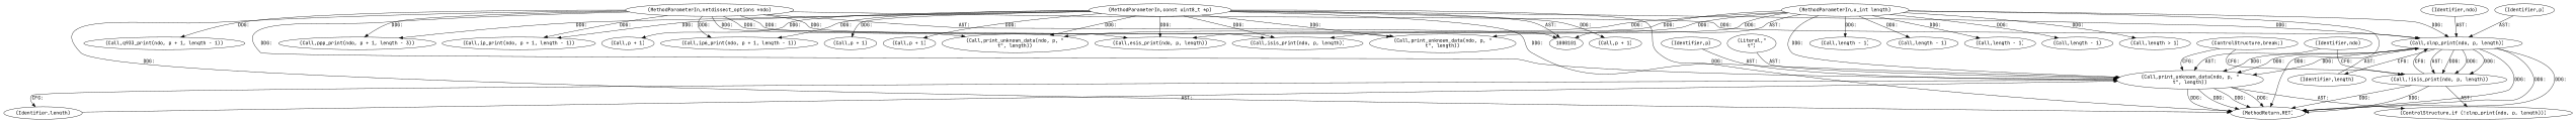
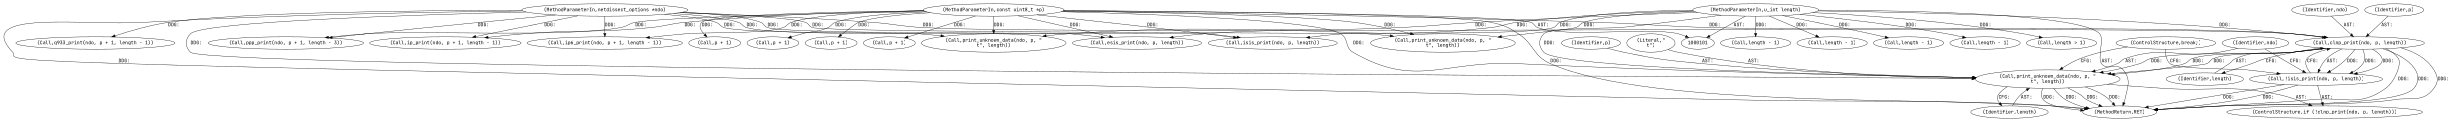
  digraph {
    fontname="JetBrains Mono"
    node [fontname="JetBrains Mono"]
    edge [fontname="JetBrains Mono"]
    n1 [label="(Call,clnp_print(ndo, p, length))"]
    n2 [label="(Call,!isis_print(ndo, p, length))"]
    n3 [label="(Call,print_unknown_data(ndo, p, \"\n\t\", length))"]
    n4 [label="(MethodReturn,RET)"]
    n5 [label="(Identifier,length)"]
    n6 [label="(ControlStructure,if (!clnp_print(ndo, p, length)))"]
    n7 [label="(Identifier,length)"]
    n8 [label="(MethodParameterIn,netdissect_options *ndo)"]
    n9 [label="(Call,q933_print(ndo, p + 1, length - 1))"]
    n10 [label="(Call,ip_print(ndo, p + 1, length - 1))"]
    n11 [label="(Call,ip6_print(ndo, p + 1, length - 1))"]
    n12 [label="(Call,print_unknown_data(ndo, p, \"\n\t\", length))"]
    n13 [label="(Call,esis_print(ndo, p, length))"]
    n14 [label="(Call,isis_print(ndo, p, length))"]
    n15 [label="(Call,ppp_print(ndo, p + 1, length - 3))"]
    n16 [label="(Call,print_unknown_data(ndo, p, \"\n\t\", length))"]
    1000101
    n18 [label="(MethodParameterIn,const uint8_t *p)"]
    n19 [label="(Call,p + 1)"]
    n20 [label="(Call,p + 1)"]
    n21 [label="(Call,p + 1)"]
    n22 [label="(Call,p + 1)"]
    n23 [label="(MethodParameterIn,u_int length)"]
    n24 [label="(Call,length - 1)"]
    n25 [label="(Call,length - 1)"]
    n26 [label="(Call,length - 1)"]
    n27 [label="(Call,length - 1)"]
    n28 [label="(Call,length > 1)"]
    n29 [label="(Identifier,ndo)"]
    n30 [label="(ControlStructure,break;)"]
    n31 [label="(Identifier,p)"]
    n32 [label="(Identifier,p)"]
    n33 [label="(Identifier,ndo)"]
    n34 [label="(Literal,\"\n\t\")"]
    n1 -> n2 [label="AST: "]
    n1 -> n2 [label="DDG: "]
    n1 -> n2 [label="DDG: "]
    n1 -> n2 [label="DDG: "]
    n1 -> n3 [label="DDG: "]
    n1 -> n3 [label="DDG: "]
    n1 -> n3 [label="DDG: "]
    n1 -> n4 [label="DDG: "]
    n1 -> n4 [label="DDG: "]
    n1 -> n4 [label="DDG: "]
    n1 -> n5 [label="CFG: "]
    n2 -> n1 [label="CFG: "]
    n2 -> n4 [label="DDG: "]
    n2 -> n4 [label="DDG: "]
    n2 -> n6 [label="AST: "]
    n3 -> n4 [label="DDG: "]
    n3 -> n4 [label="DDG: "]
    n3 -> n4 [label="DDG: "]
    n3 -> n4 [label="DDG: "]
    n3 -> n6 [label="AST: "]
    n3 -> n7 [label="CFG: "]
    n5 -> n1 [label="AST: "]
    n7 -> n3 [label="AST: "]
    n8 -> n1 [label="DDG: "]
    n8 -> n3 [label="DDG: "]
    n8 -> n4 [label="DDG: "]
    n8 -> n9 [label="DDG: "]
    n8 -> n10 [label="DDG: "]
    n8 -> n11 [label="DDG: "]
    n8 -> n12 [label="DDG: "]
    n8 -> n13 [label="DDG: "]
    n8 -> n14 [label="DDG: "]
    n8 -> n15 [label="DDG: "]
    n8 -> n16 [label="DDG: "]
-   n8 -> 1000101 [label="AST: "]
    n18 -> n1 [label="DDG: "]
    n18 -> n3 [label="DDG: "]
    n18 -> n4 [label="DDG: "]
    n18 -> n10 [label="DDG: "]
    n18 -> n11 [label="DDG: "]
    n18 -> n12 [label="DDG: "]
    n18 -> n13 [label="DDG: "]
    n18 -> n14 [label="DDG: "]
    n18 -> n15 [label="DDG: "]
    n18 -> n16 [label="DDG: "]
    n18 -> 1000101 [label="AST: "]
    n18 -> n19 [label="DDG: "]
    n18 -> n20 [label="DDG: "]
    n18 -> n21 [label="DDG: "]
    n18 -> n22 [label="DDG: "]
    n23 -> n1 [label="DDG: "]
    n23 -> n3 [label="DDG: "]
-   n23 -> n4 [label="DDG: "]
+   n23 -> n4 [label="AST: "]
    n23 -> n12 [label="DDG: "]
    n23 -> n13 [label="DDG: "]
    n23 -> n14 [label="DDG: "]
    n23 -> n16 [label="DDG: "]
    n23 -> 1000101 [label="AST: "]
    n23 -> n24 [label="DDG: "]
    n23 -> n25 [label="DDG: "]
    n23 -> n26 [label="DDG: "]
    n23 -> n27 [label="DDG: "]
    n23 -> n28 [label="DDG: "]
    n29 -> n1 [label="AST: "]
    n30 -> n2 [label="CFG: "]
    n30 -> n3 [label="CFG: "]
    n31 -> n1 [label="AST: "]
    n32 -> n3 [label="AST: "]
    n33 -> n2 [label="CFG: "]
    n33 -> n3 [label="AST: "]
    n34 -> n3 [label="AST: "]
  }
